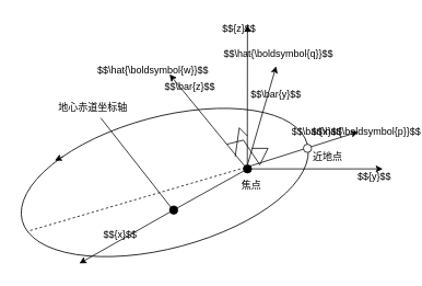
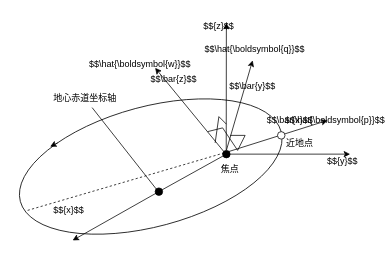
  <mxCell id="0" />
  <mxCell id="1" parent="0" />
  <mxCell id="2" value="" style="ellipse;whiteSpace=wrap;html=1;rotation=-15;movable=0;resizable=0;rotatable=0;deletable=0;editable=0;locked=1;connectable=0;" vertex="1" parent="1"><mxGeometry x="20.15" y="141.55" width="360" height="160" as="geometry" /></mxCell>
  <mxCell id="3" value="" style="ellipse;whiteSpace=wrap;html=1;aspect=fixed;fillColor=#000000;" vertex="1" parent="1"><mxGeometry x="296" y="200" width="10" height="10" as="geometry" /></mxCell>
  <mxCell id="4" value="" style="endArrow=classic;html=1;rounded=0;exitX=1;exitY=0;exitDx=0;exitDy=0;" edge="1" parent="1" source="3"><mxGeometry width="50" height="50" relative="1" as="geometry"><mxPoint x="306" y="210" as="sourcePoint" /><mxPoint x="436" y="160" as="targetPoint" /></mxGeometry></mxCell>
  <mxCell id="5" value="" style="ellipse;whiteSpace=wrap;html=1;aspect=fixed;fillColor=#FFFFFF;" vertex="1" parent="1"><mxGeometry x="369.15" y="175" width="10" height="10" as="geometry" /></mxCell>
  <mxCell id="6" value="" style="endArrow=classic;html=1;rounded=0;exitX=0.5;exitY=0;exitDx=0;exitDy=0;" edge="1" parent="1" source="3"><mxGeometry width="50" height="50" relative="1" as="geometry"><mxPoint x="276" y="150" as="sourcePoint" /><mxPoint x="336" y="80" as="targetPoint" /></mxGeometry></mxCell>
  <mxCell id="7" value="焦点" style="text;html=1;align=center;verticalAlign=middle;whiteSpace=wrap;rounded=0;" vertex="1" parent="1"><mxGeometry x="276" y="210" width="60" height="30" as="geometry" /></mxCell>
  <mxCell id="8" value="" style="endArrow=classic;html=1;rounded=0;exitX=0;exitY=0;exitDx=0;exitDy=0;" edge="1" parent="1" source="3"><mxGeometry width="50" height="50" relative="1" as="geometry"><mxPoint x="116" y="260" as="sourcePoint" /><mxPoint x="206" y="90" as="targetPoint" /></mxGeometry></mxCell>
  <mxCell id="9" value="近地点" style="text;html=1;align=center;verticalAlign=middle;whiteSpace=wrap;rounded=0;" vertex="1" parent="1"><mxGeometry x="369.15" y="175" width="60" height="30" as="geometry" /></mxCell>
  <mxCell id="10" value="$$\bar{x}$$" style="text;html=1;align=center;verticalAlign=middle;whiteSpace=wrap;rounded=0;" vertex="1" parent="1"><mxGeometry x="356" y="145" width="60" height="30" as="geometry" /></mxCell>
  <mxCell id="11" value="$$\bar{y}$$" style="text;html=1;align=center;verticalAlign=middle;whiteSpace=wrap;rounded=0;" vertex="1" parent="1"><mxGeometry x="306" y="100" width="60" height="30" as="geometry" /></mxCell>
  <mxCell id="12" value="$$\bar{z}$$" style="text;html=1;align=center;verticalAlign=middle;whiteSpace=wrap;rounded=0;" vertex="1" parent="1"><mxGeometry x="201" y="90" width="60" height="30" as="geometry" /></mxCell>
  <mxCell id="13" value="$$\hat{\boldsymbol{p}}$$" style="text;html=1;align=center;verticalAlign=middle;whiteSpace=wrap;rounded=0;" vertex="1" parent="1"><mxGeometry x="416" y="145" width="60" height="30" as="geometry" /></mxCell>
  <mxCell id="14" value="$$\hat{\boldsymbol{q}}$$" style="text;html=1;align=center;verticalAlign=middle;whiteSpace=wrap;rounded=0;" vertex="1" parent="1"><mxGeometry x="309.15" y="50" width="60" height="30" as="geometry" /></mxCell>
  <mxCell id="15" value="$$\hat{\boldsymbol{w}}$$" style="text;html=1;align=center;verticalAlign=middle;whiteSpace=wrap;rounded=0;" vertex="1" parent="1"><mxGeometry x="156" y="70" width="60" height="30" as="geometry" /></mxCell>
  <mxCell id="16" value="" style="endArrow=none;dashed=1;html=1;rounded=0;entryX=1;entryY=0;entryDx=0;entryDy=0;" edge="1" parent="1" target="3"><mxGeometry width="50" height="50" relative="1" as="geometry"><mxPoint x="36" y="280" as="sourcePoint" /><mxPoint x="276" y="350" as="targetPoint" /></mxGeometry></mxCell>
  <mxCell id="17" value="" style="endArrow=none;html=1;rounded=0;" edge="1" parent="1"><mxGeometry width="50" height="50" relative="1" as="geometry"><mxPoint x="306" y="180" as="sourcePoint" /><mxPoint x="316" y="200" as="targetPoint" /><Array as="points"><mxPoint x="326" y="180" /></Array></mxGeometry></mxCell>
  <mxCell id="18" value="" style="endArrow=classic;html=1;rounded=0;exitX=0.36;exitY=0.58;exitDx=0;exitDy=0;exitPerimeter=0;" edge="1" parent="1" source="25"><mxGeometry width="50" height="50" relative="1" as="geometry"><mxPoint x="266" y="200" as="sourcePoint" /><mxPoint x="96" y="320" as="targetPoint" /></mxGeometry></mxCell>
  <mxCell id="19" value="" style="endArrow=classic;html=1;rounded=0;exitX=1;exitY=1;exitDx=0;exitDy=0;" edge="1" parent="1"><mxGeometry width="50" height="50" relative="1" as="geometry"><mxPoint x="305.996" y="204.996" as="sourcePoint" /><mxPoint x="466" y="205" as="targetPoint" /></mxGeometry></mxCell>
  <mxCell id="20" value="" style="endArrow=classic;html=1;rounded=0;" edge="1" parent="1"><mxGeometry width="50" height="50" relative="1" as="geometry"><mxPoint x="300.8" y="200" as="sourcePoint" /><mxPoint x="301" y="30" as="targetPoint" /></mxGeometry></mxCell>
- <mxCell id="21" value="$${x}$$" style="text;html=1;align=center;verticalAlign=middle;whiteSpace=wrap;rounded=0;" vertex="1" parent="1"><mxGeometry x="116" y="270" width="60" height="30" as="geometry" /></mxCell>
+ <mxCell id="21" value="$${x}$$" style="text;html=1;align=center;verticalAlign=middle;whiteSpace=wrap;rounded=0;" vertex="1" parent="1"><mxGeometry x="61" y="265" width="60" height="30" as="geometry" /></mxCell>
  <mxCell id="22" value="$${y}$$" style="text;html=1;align=center;verticalAlign=middle;whiteSpace=wrap;rounded=0;" vertex="1" parent="1"><mxGeometry x="426" y="200" width="60" height="30" as="geometry" /></mxCell>
  <mxCell id="23" value="$${z}$$" style="text;html=1;align=center;verticalAlign=middle;whiteSpace=wrap;rounded=0;" vertex="1" parent="1"><mxGeometry x="261" y="20" width="60" height="30" as="geometry" /></mxCell>
  <mxCell id="24" value="" style="endArrow=none;html=1;rounded=0;exitX=0.36;exitY=0.58;exitDx=0;exitDy=0;exitPerimeter=0;endFill=0;" edge="1" parent="1" source="3" target="25"><mxGeometry width="50" height="50" relative="1" as="geometry"><mxPoint x="300" y="206" as="sourcePoint" /><mxPoint x="96" y="320" as="targetPoint" /></mxGeometry></mxCell>
  <mxCell id="25" value="" style="ellipse;whiteSpace=wrap;html=1;aspect=fixed;fillColor=#000000;" vertex="1" parent="1"><mxGeometry x="206" y="250" width="10" height="10" as="geometry" /></mxCell>
  <mxCell id="26" value="" style="endArrow=none;html=1;rounded=0;exitX=0;exitY=0;exitDx=0;exitDy=0;entryX=0.6;entryY=0.933;entryDx=0;entryDy=0;entryPerimeter=0;" edge="1" parent="1" source="25" target="27"><mxGeometry width="50" height="50" relative="1" as="geometry"><mxPoint x="146" y="210" as="sourcePoint" /><mxPoint x="126" y="150" as="targetPoint" /></mxGeometry></mxCell>
  <mxCell id="27" value="&amp;nbsp;地心赤道坐标轴" style="text;html=1;align=center;verticalAlign=middle;whiteSpace=wrap;rounded=0;" vertex="1" parent="1"><mxGeometry x="56" y="115" width="110" height="30" as="geometry" /></mxCell>
  <mxCell id="28" value="" style="endArrow=none;html=1;rounded=0;" edge="1" parent="1"><mxGeometry width="50" height="50" relative="1" as="geometry"><mxPoint x="276" y="175" as="sourcePoint" /><mxPoint x="316" y="200" as="targetPoint" /><Array as="points"><mxPoint x="296" y="170" /></Array></mxGeometry></mxCell>
  <mxCell id="29" value="" style="endArrow=none;html=1;rounded=0;targetPerimeterSpacing=-7;sourcePerimeterSpacing=-6;" edge="1" parent="1"><mxGeometry width="50" height="50" relative="1" as="geometry"><mxPoint x="286" y="190" as="sourcePoint" /><mxPoint x="301" y="165" as="targetPoint" /><Array as="points"><mxPoint x="291" y="155" /></Array></mxGeometry></mxCell>
  <mxCell id="30" value="" style="endArrow=classic;html=1;rounded=0;" edge="1" parent="1"><mxGeometry width="50" height="50" relative="1" as="geometry"><mxPoint x="76" y="190" as="sourcePoint" /><mxPoint x="66" y="195" as="targetPoint" /></mxGeometry></mxCell>
